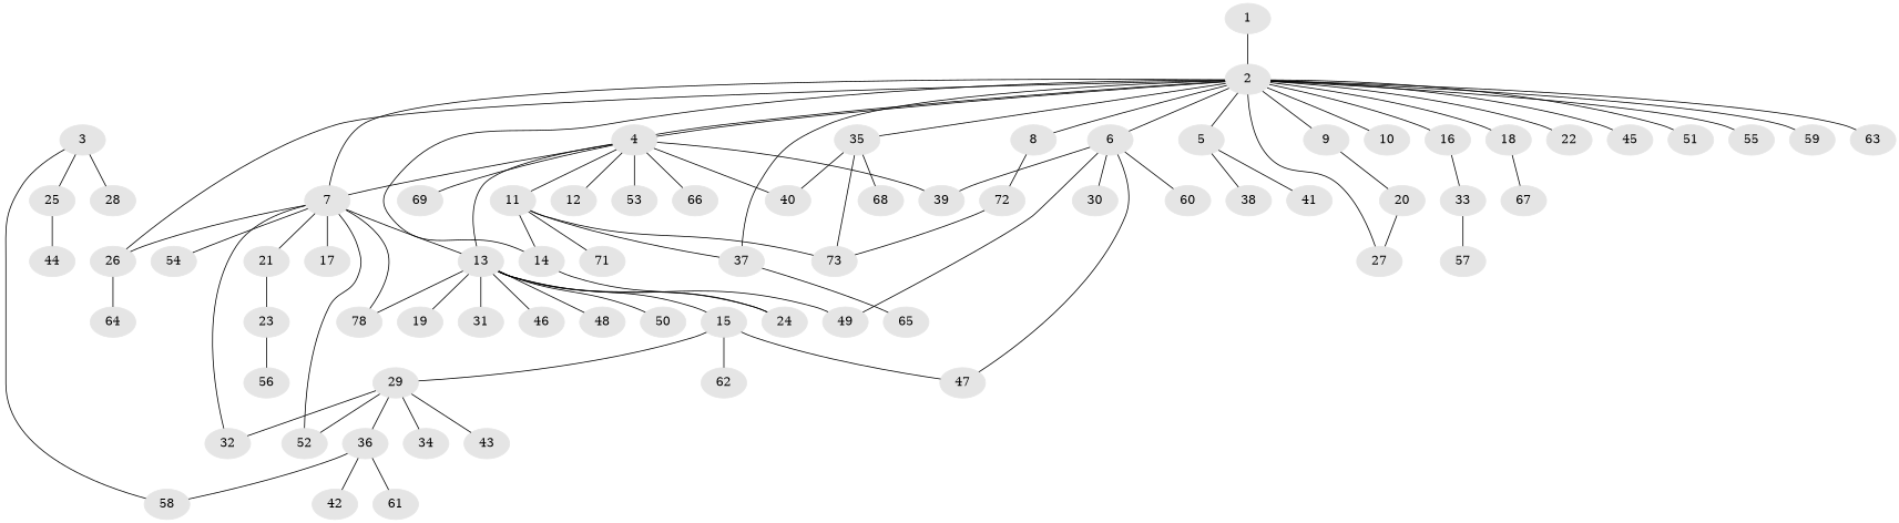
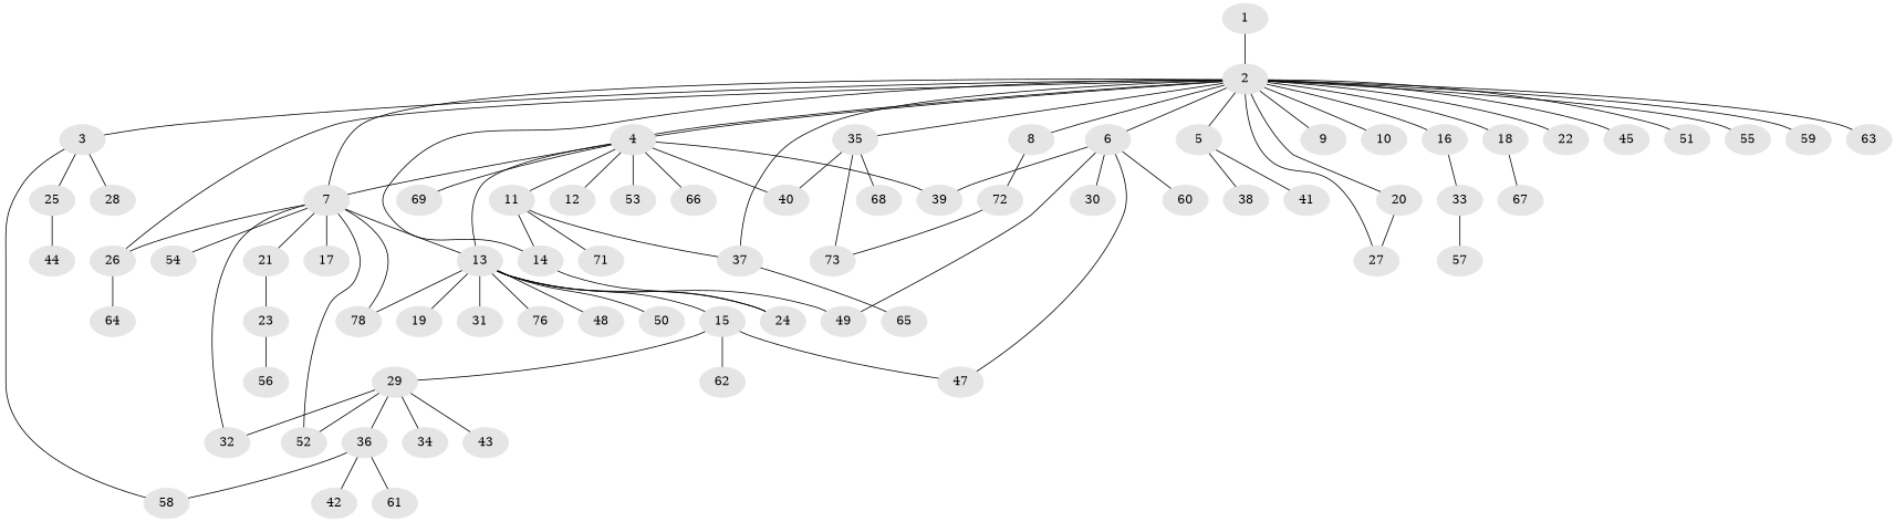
  graph {
    node [color=gray90 style=filled]
    1
    2
    3
    4
    5
    6
    7
    8
    9
    10
    14
    16
    18
    20
    22
    26
    27
    35
    37
    45
    51
    55
    59
    63
    25
    28
    58
    11
    12
    13
    39
    40
    53
    66
    69
    38
    41
    30
    47
    49
    60
    17
    21
    32
    52
    54
    n47 [label=78]
    72
    24
    33
    67
    64
    73
    68
    65
    44
    71
    15
    19
    31
-   46
+   46 [label=76]
    48
    50
    23
    29
    62
    34
    36
    43
    57
    56
    42
    61
    1 -- 2
+   2 -- 3
    2 -- 4
    2 -- 4
    2 -- 5
    2 -- 6
    2 -- 7
    2 -- 8
    2 -- 9
    2 -- 10
    2 -- 14
    2 -- 16
    2 -- 18
-   9 -- 20
+   2 -- 20
    2 -- 22
    2 -- 26
    2 -- 27
    2 -- 35
    2 -- 37
    2 -- 45
    2 -- 51
    2 -- 55
    2 -- 59
    2 -- 63
    3 -- 25
    3 -- 28
    3 -- 58
    4 -- 7
    4 -- 11
    4 -- 12
    4 -- 13
    4 -- 39
    4 -- 40
    4 -- 53
    4 -- 66
    4 -- 69
    5 -- 38
    5 -- 41
    6 -- 39
    6 -- 30
    6 -- 47
    6 -- 49
    6 -- 60
    7 -- 26
    7 -- 13
    7 -- 17
    7 -- 21
    7 -- 32
    7 -- 52
    7 -- 54
    7 -- n47
    8 -- 72
    14 -- 24
    16 -- 33
    18 -- 67
    20 -- 27
    26 -- 64
    35 -- 40
    35 -- 73
    35 -- 68
    37 -- 65
    25 -- 44
    11 -- 14
    11 -- 37
-   11 -- 73
    11 -- 71
    13 -- 49
    13 -- n47
    13 -- 24
    13 -- 15
    13 -- 19
    13 -- 31
    13 -- 46
    13 -- 48
    13 -- 50
    21 -- 23
    72 -- 73
    33 -- 57
    15 -- 47
    15 -- 29
    15 -- 62
    23 -- 56
    29 -- 32
    29 -- 52
    29 -- 34
    29 -- 36
    29 -- 43
    36 -- 58
    36 -- 42
    36 -- 61
  }
